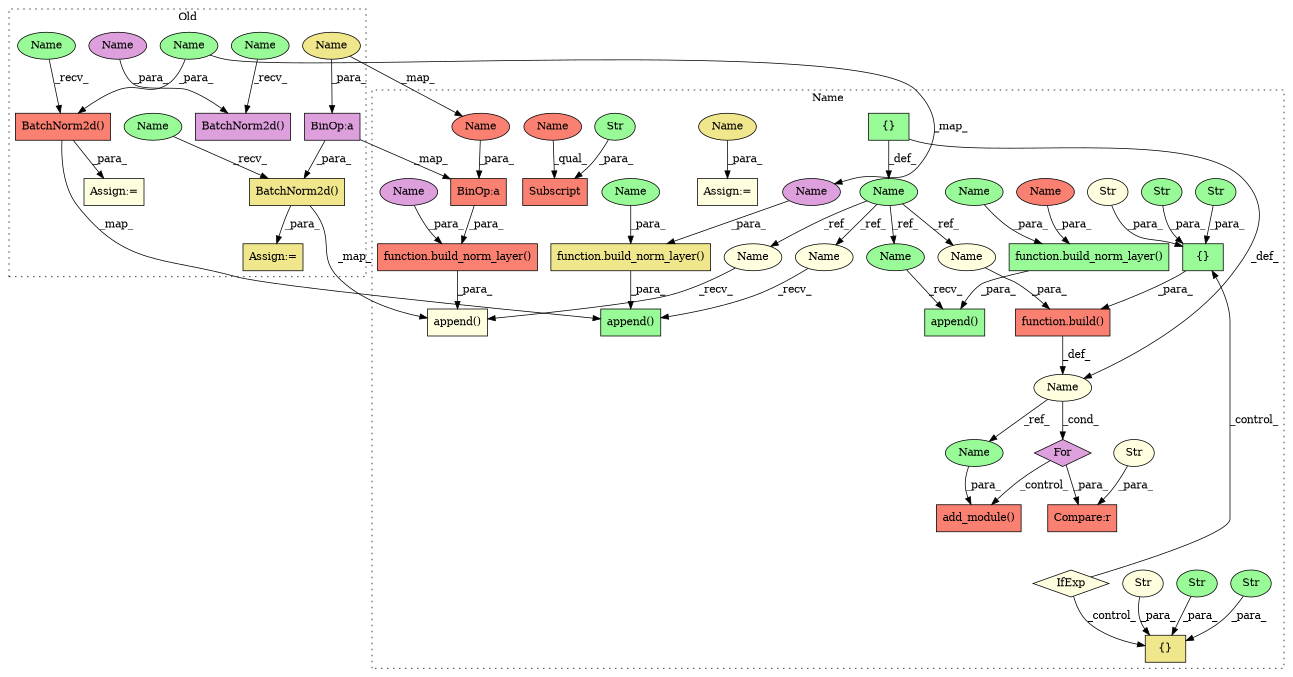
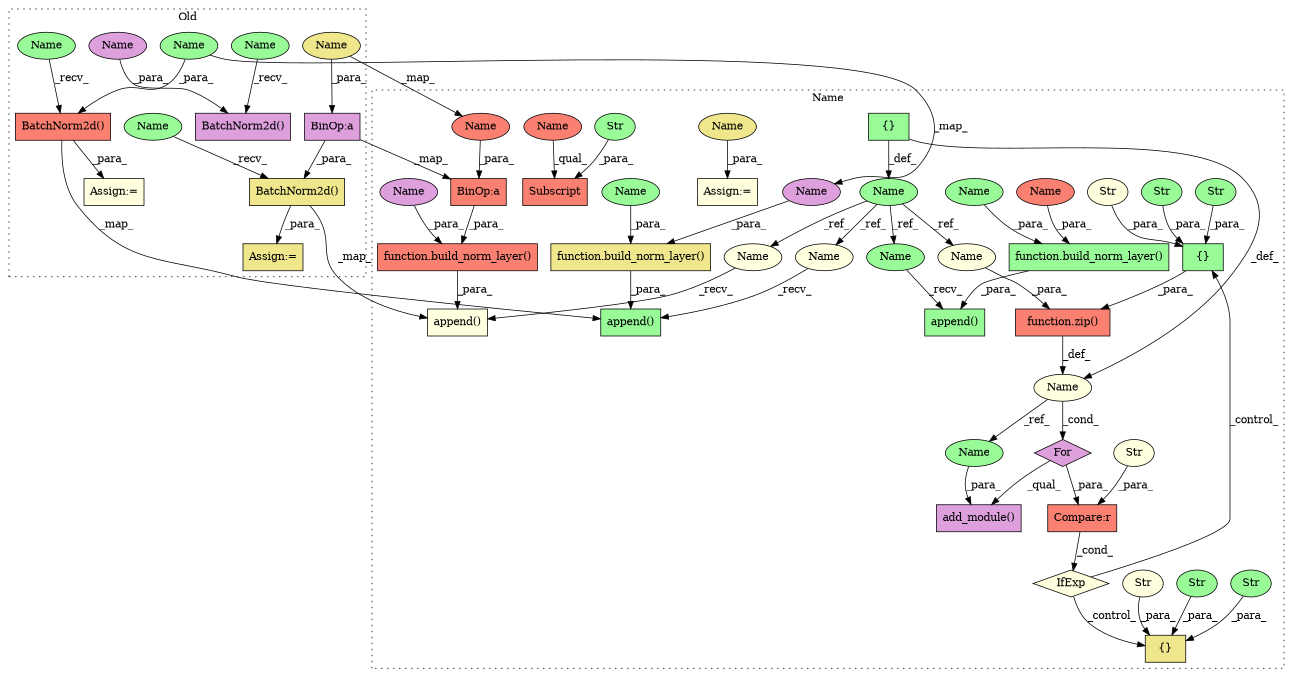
  digraph {
    node [a=87 fillcolor=palegreen l=5 s=3316 shape=ellipse style=filled]
    n1 [a=75 fillcolor=plum l="15,1" label="BatchNorm2d()" s="2556,2577" shape=box]
    n2 [a=75 fillcolor=salmon l="15,1" label="BatchNorm2d()" s="2598,2619" shape=box]
    n3 [a=82 fillcolor=plum l=3 label="BinOp:a" s=2765 shape=box]
    n4 [a=75 fillcolor=khaki l="15,1" label="BatchNorm2d()" s="2744,2782" shape=box]
    n5 [a=68 fillcolor=lightyellow l=3 label="Assign:=" s=2595 shape=box]
    n6 [a=68 fillcolor=khaki l=3 label="Assign:=" s=2741 shape=box]
    n7 [l=2 label=Name s=2744]
    n8 [l=2 label=Name s=2556]
    n9 [l=2 label=Name s=2598]
    n10 [fillcolor=plum l=6 label=Name s=2571]
    n11 [l=6 label=Name s=2613]
    n12 [fillcolor=khaki l=6 label=Name s=2759]
    n13 [a=59 l="1,0" label="{}" s="3374,3394" shape=box]
    n14 [a=107 fillcolor=plum l="4,14" label=For s="3405,3457" shape=diamond]
-   n15 [a=75 fillcolor=salmon l="4,1" label="function.build()" s="3424,3456" shape=box]
+   n15 [a=75 fillcolor=salmon l="4,1" label="function.zip()" s="3424,3456" shape=box]
    n16 [a=59 l="2,1" label="{}" s="3054,3054" shape=box]
    n17 [a=40 fillcolor=salmon l=25 label="Compare:r" shape=box]
    n18 [a=66 fillcolor=lightyellow l=4 label=Str s=3337]
    n19 [a=66 fillcolor=lightyellow label=Str s=3389]
    n20 [a=66 label=Str s=3375]
    n21 [a=63 fillcolor=salmon l="17,0" label=Subscript s="3316,0" shape=box]
    n22 [a=66 l=6 label=Str s=3326]
    n23 [a=59 fillcolor=khaki l="1,0" label="{}" s="3291,3311" shape=box]
    n24 [a=66 label=Str s=3292]
    n25 [a=66 label=Str s=3306]
    n26 [a=51 fillcolor=lightyellow l="4,33" label=IfExp s="3312,3341" shape=diamond]
    n27 [a=75 l="17,1" label="function.build_norm_layer()" s="3148,3182" shape=box]
    n28 [a=75 fillcolor=khaki l="17,1" label="function.build_norm_layer()" s="3084,3118" shape=box]
    n29 [a=75 l="19,1" label="append()" s="3129,3183" shape=box]
    n30 [l=11 label=Name s=3040]
-   n31 [a=75 fillcolor=salmon l="16,1" label="add_module()" s="3471,3498" shape=box]
+   n31 [a=75 fillcolor=plum l="16,1" label="add_module()" s="3471,3498" shape=box]
    n32 [fillcolor=lightyellow label=Name s=3415]
    n33 [a=66 fillcolor=lightyellow label=Str s=3299]
    n34 [a=66 label=Str s=3382]
    n35 [a=75 l="19,1" label="append()" s="3065,3119" shape=box]
    n36 [a=82 fillcolor=salmon l=1 label="BinOp:a" s=3246 shape=box]
    n37 [a=75 fillcolor=lightyellow l="19,1" label="append()" s="3193,3262" shape=box]
    n38 [a=75 fillcolor=salmon l="17,1" label="function.build_norm_layer()" s="3212,3261" shape=box]
    n39 [a=68 fillcolor=lightyellow l=3 label="Assign:=" s=3799 shape=box]
    n40 [l=11 label=Name s=3129]
    n41 [fillcolor=lightyellow l=11 label=Name s=3065]
    n42 [fillcolor=lightyellow l=11 label=Name s=3445]
    n43 [fillcolor=lightyellow l=11 label=Name s=3193]
    n44 [fillcolor=khaki l=9 label=Name s=3802]
    n45 [l=9 label=Name s=3101]
    n46 [fillcolor=salmon l=9 label=Name]
    n47 [fillcolor=salmon l=9 label=Name s=3165]
    n48 [fillcolor=plum l=9 label=Name s=3229]
    n49 [label=Name s=3493]
    n50 [l=6 label=Name s=3176]
    n51 [fillcolor=plum l=6 label=Name s=3112]
    n52 [fillcolor=salmon l=6 label=Name s=3240]
    subgraph cluster_1 {
      label=Old
      style=dotted
      n1
      n2
      n3
      n4
      n5
      n6
      n7
      n8
      n9
      n10
      n11
      n12
    }
    subgraph cluster_2 {
      label=Name
      style=dotted
      n13
      n14
      n15
      n16
      n17
      n18
      n19
      n20
      n21
      n22
      n23
      n24
      n25
      n26
      n27
      n28
      n29
      n30
      n31
      n32
      n33
      n34
      n35
      n36
      n37
      n38
      n39
      n40
      n41
      n42
      n43
      n44
      n45
      n46
      n47
      n48
      n49
      n50
      n51
      n52
    }
    n2 -> n5 [label=_para_]
    n2 -> n35 [label=_map_]
    n3 -> n4 [label=_para_]
    n3 -> n36 [label=_map_]
    n4 -> n6 [label=_para_]
    n4 -> n37 [label=_map_]
    n7 -> n4 [label=_recv_]
    n8 -> n1 [label=_recv_]
    n9 -> n2 [label=_recv_]
    n10 -> n1 [label=_para_]
    n11 -> n2 [label=_para_]
    n11 -> n51 [label=_map_]
    n12 -> n3 [label=_para_]
    n12 -> n52 [label=_map_]
    n13 -> n15 [label=_para_]
    n14 -> n17 [label=_para_]
-   n14 -> n31 [label=_control_]
+   n14 -> n31 [label=_qual_]
    n15 -> n32 [label=_def_]
    n16 -> n30 [label=_def_]
    n16 -> n32 [label=_def_]
+   n17 -> n26 [label=_cond_]
    n18 -> n17 [label=_para_]
    n19 -> n13 [label=_para_]
    n20 -> n13 [label=_para_]
    n22 -> n21 [label=_para_]
    n24 -> n23 [label=_para_]
    n25 -> n23 [label=_para_]
    n26 -> n13 [label=_control_]
    n26 -> n23 [label=_control_]
    n27 -> n29 [label=_para_]
    n28 -> n35 [label=_para_]
    n30 -> n40 [label=_ref_]
    n30 -> n41 [label=_ref_]
    n30 -> n42 [label=_ref_]
    n30 -> n43 [label=_ref_]
    n32 -> n14 [label=_cond_]
    n32 -> n49 [label=_ref_]
    n33 -> n23 [label=_para_]
    n34 -> n13 [label=_para_]
    n36 -> n38 [label=_para_]
    n38 -> n37 [label=_para_]
    n40 -> n29 [label=_recv_]
    n41 -> n35 [label=_recv_]
    n42 -> n15 [label=_para_]
    n43 -> n37 [label=_recv_]
    n44 -> n39 [label=_para_]
    n45 -> n28 [label=_para_]
    n46 -> n21 [label=_qual_]
    n47 -> n27 [label=_para_]
    n48 -> n38 [label=_para_]
    n49 -> n31 [label=_para_]
    n50 -> n27 [label=_para_]
    n51 -> n28 [label=_para_]
    n52 -> n36 [label=_para_]
  }
